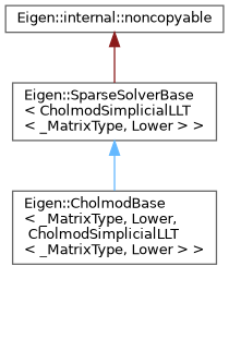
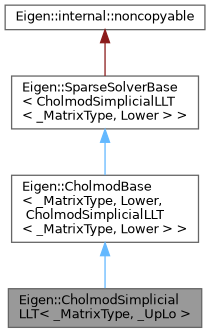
  digraph {
    rankdir=TB
    node [color=gray40 fillcolor=white fontname=Helvetica fontsize=10 shape=box style=filled]
    edge [color=steelblue1 dir=back fontname=Helvetica fontsize=10 labelfontname=Helvetica labelfontsize=10 style=solid]
+   n1 [fillcolor=grey60 fontcolor=black height=0.2 label="Eigen::CholmodSimplicial\lLLT\< _MatrixType, _UpLo \>" width=0.4]
    n2 [height=0.2 label="Eigen::CholmodBase\l\< _MatrixType, Lower,\l CholmodSimplicialLLT\l\< _MatrixType, Lower \> \>" width=0.4]
    n3 [height=0.2 label="Eigen::SparseSolverBase\l\< CholmodSimplicialLLT\l\< _MatrixType, Lower \> \>" width=0.4]
    n4 [height=0.2 label="Eigen::internal::noncopyable" width=0.4]
+   n2 -> n1
    n3 -> n2
    n4 -> n3 [color=firebrick4]
  }
